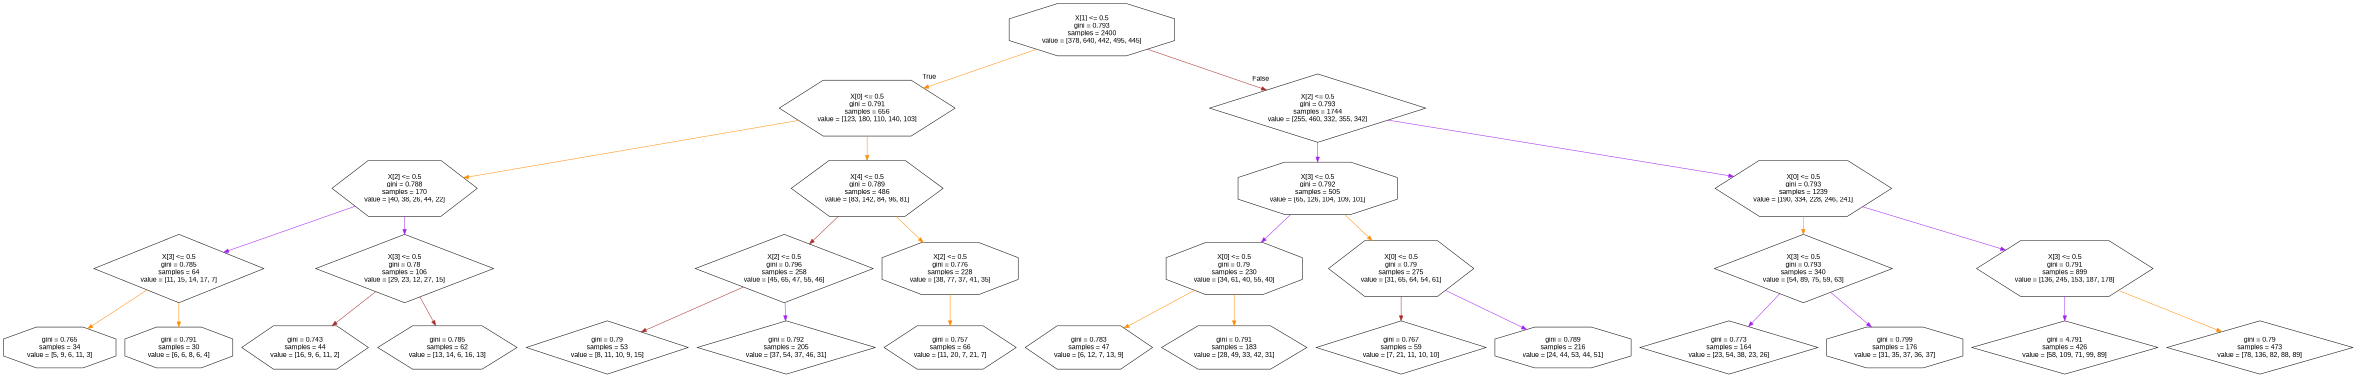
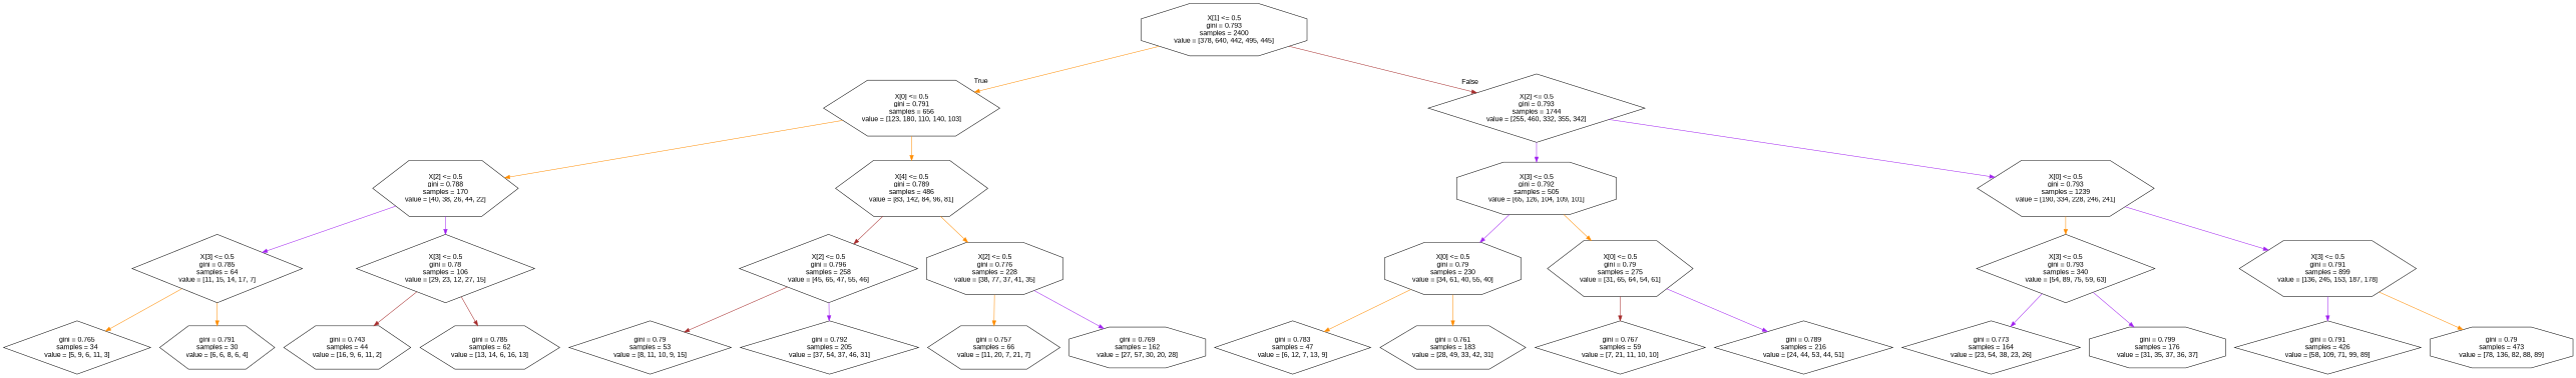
  digraph {
    fontname="Liberation Sans"
    node [fontname="Liberation Sans" shape=diamond]
    edge [color=darkorange fontname="Liberation Sans"]
    n1 [label="X[1] <= 0.5\ngini = 0.793\nsamples = 2400\nvalue = [378, 640, 442, 495, 445]" shape=octagon]
    n2 [label="X[0] <= 0.5\ngini = 0.791\nsamples = 656\nvalue = [123, 180, 110, 140, 103]" shape=hexagon]
    n3 [label="X[2] <= 0.5\ngini = 0.793\nsamples = 1744\nvalue = [255, 460, 332, 355, 342]"]
    n4 [label="X[2] <= 0.5\ngini = 0.788\nsamples = 170\nvalue = [40, 38, 26, 44, 22]" shape=hexagon]
    n5 [label="X[4] <= 0.5\ngini = 0.789\nsamples = 486\nvalue = [83, 142, 84, 96, 81]" shape=hexagon]
    n6 [label="X[3] <= 0.5\ngini = 0.792\nsamples = 505\nvalue = [65, 126, 104, 109, 101]" shape=octagon]
    n7 [label="X[0] <= 0.5\ngini = 0.793\nsamples = 1239\nvalue = [190, 334, 228, 246, 241]" shape=hexagon]
    n8 [label="X[3] <= 0.5\ngini = 0.785\nsamples = 64\nvalue = [11, 15, 14, 17, 7]"]
    n9 [label="X[3] <= 0.5\ngini = 0.78\nsamples = 106\nvalue = [29, 23, 12, 27, 15]"]
    n10 [label="X[2] <= 0.5\ngini = 0.796\nsamples = 258\nvalue = [45, 65, 47, 55, 46]"]
    n11 [label="X[2] <= 0.5\ngini = 0.776\nsamples = 228\nvalue = [38, 77, 37, 41, 35]" shape=octagon]
-   n12 [label="gini = 0.765\nsamples = 34\nvalue = [5, 9, 6, 11, 3]" shape=octagon]
-   n13 [label="gini = 0.791\nsamples = 30\nvalue = [6, 6, 8, 6, 4]" shape=octagon]
+   n12 [label="gini = 0.765\nsamples = 34\nvalue = [5, 9, 6, 11, 3]"]
+   n13 [label="gini = 0.791\nsamples = 30\nvalue = [6, 6, 8, 6, 4]" shape=hexagon]
    n14 [label="gini = 0.743\nsamples = 44\nvalue = [16, 9, 6, 11, 2]" shape=hexagon]
    n15 [label="gini = 0.785\nsamples = 62\nvalue = [13, 14, 6, 16, 13]" shape=hexagon]
    n16 [label="gini = 0.79\nsamples = 53\nvalue = [8, 11, 10, 9, 15]"]
    n17 [label="gini = 0.792\nsamples = 205\nvalue = [37, 54, 37, 46, 31]"]
    n18 [label="gini = 0.757\nsamples = 66\nvalue = [11, 20, 7, 21, 7]" shape=hexagon]
+   n19 [label="gini = 0.769\nsamples = 162\nvalue = [27, 57, 30, 20, 28]" shape=octagon]
    n20 [label="X[0] <= 0.5\ngini = 0.79\nsamples = 230\nvalue = [34, 61, 40, 55, 40]" shape=octagon]
    n21 [label="X[0] <= 0.5\ngini = 0.79\nsamples = 275\nvalue = [31, 65, 64, 54, 61]" shape=hexagon]
    n22 [label="X[3] <= 0.5\ngini = 0.793\nsamples = 340\nvalue = [54, 89, 75, 59, 63]"]
    n23 [label="X[3] <= 0.5\ngini = 0.791\nsamples = 899\nvalue = [136, 245, 153, 187, 178]" shape=hexagon]
-   n24 [label="gini = 0.783\nsamples = 47\nvalue = [6, 12, 7, 13, 9]" shape=hexagon]
-   n25 [label="gini = 0.791\nsamples = 183\nvalue = [28, 49, 33, 42, 31]" shape=hexagon]
+   n24 [label="gini = 0.783\nsamples = 47\nvalue = [6, 12, 7, 13, 9]"]
+   n25 [label="gini = 0.761\nsamples = 183\nvalue = [28, 49, 33, 42, 31]" shape=hexagon]
    n26 [label="gini = 0.767\nsamples = 59\nvalue = [7, 21, 11, 10, 10]"]
-   n27 [label="gini = 0.789\nsamples = 216\nvalue = [24, 44, 53, 44, 51]" shape=octagon]
+   n27 [label="gini = 0.789\nsamples = 216\nvalue = [24, 44, 53, 44, 51]"]
    n28 [label="gini = 0.773\nsamples = 164\nvalue = [23, 54, 38, 23, 26]"]
    n29 [label="gini = 0.799\nsamples = 176\nvalue = [31, 35, 37, 36, 37]" shape=octagon]
-   n30 [label="gini = 4.791\nsamples = 426\nvalue = [58, 109, 71, 99, 89]"]
-   n31 [label="gini = 0.79\nsamples = 473\nvalue = [78, 136, 82, 88, 89]"]
+   n30 [label="gini = 0.791\nsamples = 426\nvalue = [58, 109, 71, 99, 89]"]
+   n31 [label="gini = 0.79\nsamples = 473\nvalue = [78, 136, 82, 88, 89]" shape=octagon]
    n1 -> n2 [headlabel=True labelangle=45 labeldistance=2.5]
    n1 -> n3 [color=brown headlabel=False labelangle=-45 labeldistance=2.5]
    n2 -> n4
    n2 -> n5
    n3 -> n6 [color=purple]
    n3 -> n7 [color=purple]
    n4 -> n8 [color=purple]
    n4 -> n9 [color=purple]
    n5 -> n10 [color=brown]
    n5 -> n11
    n6 -> n20 [color=purple]
    n6 -> n21
    n7 -> n22
    n7 -> n23 [color=purple]
    n8 -> n12
    n8 -> n13
    n9 -> n14 [color=brown]
    n9 -> n15 [color=brown]
    n10 -> n16 [color=brown]
    n10 -> n17 [color=purple]
    n11 -> n18
+   n11 -> n19 [color=purple]
    n20 -> n24
    n20 -> n25
    n21 -> n26 [color=brown]
    n21 -> n27 [color=purple]
    n22 -> n28 [color=purple]
    n22 -> n29 [color=purple]
    n23 -> n30 [color=purple]
    n23 -> n31
  }
